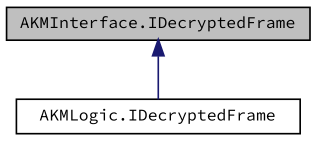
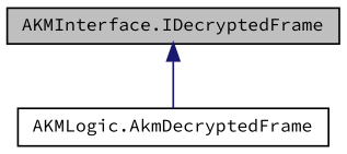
  digraph {
    fontname="Source Code Pro"
    node [color=black fontname="Source Code Pro" fontsize=10 shape=record style=filled]
    n1 [fillcolor=grey75 fontcolor=black height=0.2 label="AKMInterface.IDecryptedFrame" width=0.4]
-   n2 [fillcolor=white height=0.2 label="AKMLogic.IDecryptedFrame" width=0.4]
+   n2 [fillcolor=white height=0.2 label="AKMLogic.AkmDecryptedFrame" width=0.4]
    n1 -> n2 [color=midnightblue dir=back fontname="Source Code Pro" fontsize=10 labelfontname=Helvetica labelfontsize=10 style=solid]
  }
